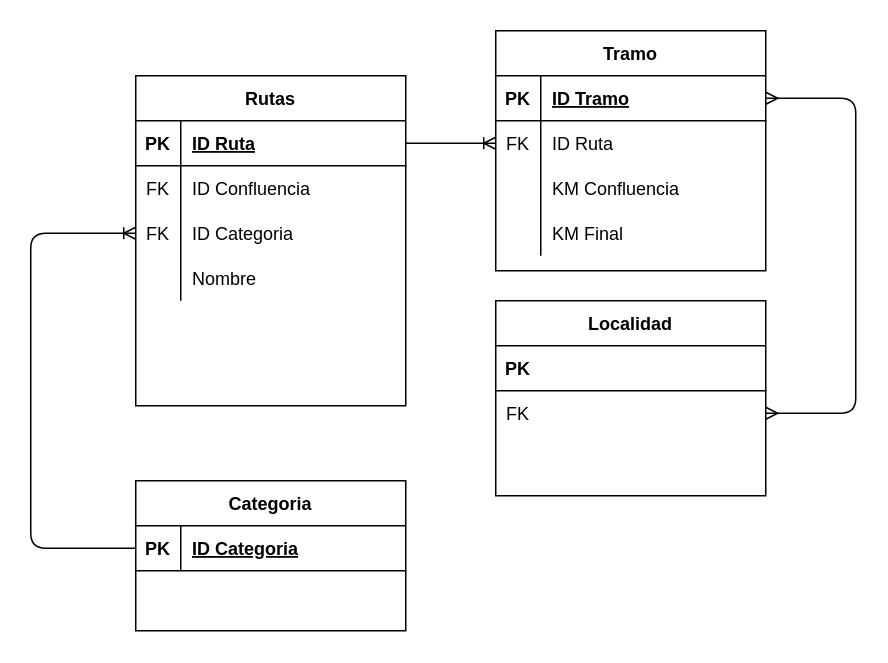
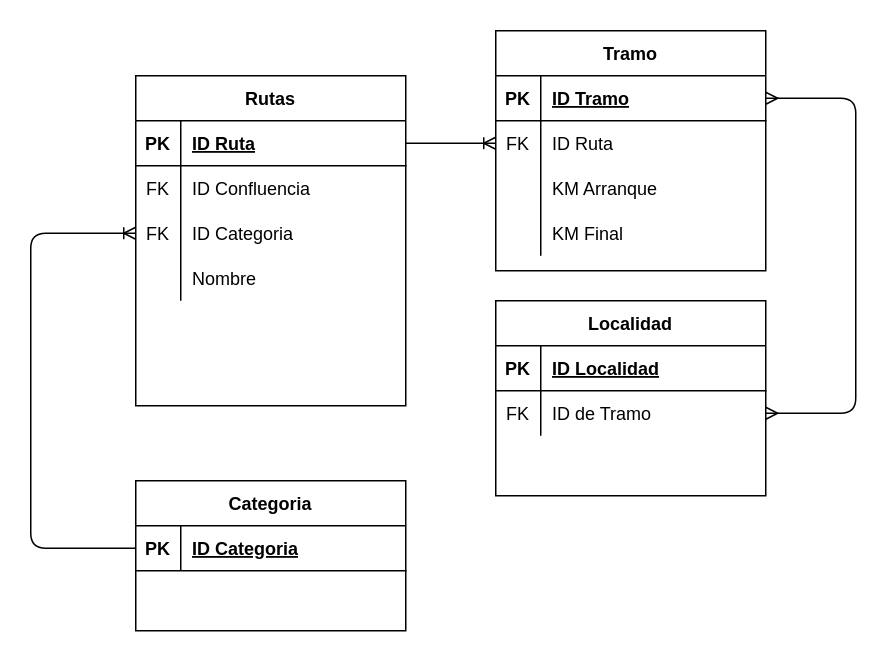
  <mxCell id="0" />
  <mxCell id="1" parent="0" />
  <mxCell id="2" value="Rutas" style="shape=table;startSize=30;container=1;collapsible=1;childLayout=tableLayout;fixedRows=1;rowLines=0;fontStyle=1;align=center;resizeLast=1;" parent="1" vertex="1"><mxGeometry x="90" y="50" width="180" height="220" as="geometry" /></mxCell>
  <mxCell id="3" value="" style="shape=partialRectangle;collapsible=0;dropTarget=0;pointerEvents=0;fillColor=none;top=0;left=0;bottom=1;right=0;points=[[0,0.5],[1,0.5]];portConstraint=eastwest;" parent="2" vertex="1"><mxGeometry y="30" width="180" height="30" as="geometry" /></mxCell>
  <mxCell id="4" value="PK" style="shape=partialRectangle;connectable=0;fillColor=none;top=0;left=0;bottom=0;right=0;fontStyle=1;overflow=hidden;" parent="3" vertex="1"><mxGeometry width="30" height="30" as="geometry" /></mxCell>
  <mxCell id="5" value="ID Ruta" style="shape=partialRectangle;connectable=0;fillColor=none;top=0;left=0;bottom=0;right=0;align=left;spacingLeft=6;fontStyle=5;overflow=hidden;" parent="3" vertex="1"><mxGeometry x="30" width="150" height="30" as="geometry" /></mxCell>
  <mxCell id="6" value="" style="shape=partialRectangle;collapsible=0;dropTarget=0;pointerEvents=0;fillColor=none;top=0;left=0;bottom=0;right=0;points=[[0,0.5],[1,0.5]];portConstraint=eastwest;" parent="2" vertex="1"><mxGeometry y="60" width="180" height="30" as="geometry" /></mxCell>
  <mxCell id="7" value="FK" style="shape=partialRectangle;connectable=0;fillColor=none;top=0;left=0;bottom=0;right=0;editable=1;overflow=hidden;" parent="6" vertex="1"><mxGeometry width="30" height="30" as="geometry" /></mxCell>
  <mxCell id="8" value="ID Confluencia" style="shape=partialRectangle;connectable=0;fillColor=none;top=0;left=0;bottom=0;right=0;align=left;spacingLeft=6;overflow=hidden;" parent="6" vertex="1"><mxGeometry x="30" width="150" height="30" as="geometry" /></mxCell>
  <mxCell id="9" value="" style="shape=partialRectangle;collapsible=0;dropTarget=0;pointerEvents=0;fillColor=none;top=0;left=0;bottom=0;right=0;points=[[0,0.5],[1,0.5]];portConstraint=eastwest;" parent="2" vertex="1"><mxGeometry y="90" width="180" height="30" as="geometry" /></mxCell>
  <mxCell id="10" value="FK" style="shape=partialRectangle;connectable=0;fillColor=none;top=0;left=0;bottom=0;right=0;editable=1;overflow=hidden;" parent="9" vertex="1"><mxGeometry width="30" height="30" as="geometry" /></mxCell>
  <mxCell id="11" value="ID Categoria" style="shape=partialRectangle;connectable=0;fillColor=none;top=0;left=0;bottom=0;right=0;align=left;spacingLeft=6;overflow=hidden;" parent="9" vertex="1"><mxGeometry x="30" width="150" height="30" as="geometry" /></mxCell>
  <mxCell id="12" value="" style="shape=partialRectangle;collapsible=0;dropTarget=0;pointerEvents=0;fillColor=none;top=0;left=0;bottom=0;right=0;points=[[0,0.5],[1,0.5]];portConstraint=eastwest;" parent="2" vertex="1"><mxGeometry y="120" width="180" height="30" as="geometry" /></mxCell>
  <mxCell id="13" value="" style="shape=partialRectangle;connectable=0;fillColor=none;top=0;left=0;bottom=0;right=0;editable=1;overflow=hidden;" parent="12" vertex="1"><mxGeometry width="30" height="30" as="geometry" /></mxCell>
  <mxCell id="14" value="Nombre" style="shape=partialRectangle;connectable=0;fillColor=none;top=0;left=0;bottom=0;right=0;align=left;spacingLeft=6;overflow=hidden;" parent="12" vertex="1"><mxGeometry x="30" width="150" height="30" as="geometry" /></mxCell>
  <mxCell id="15" value="" style="shape=partialRectangle;collapsible=0;dropTarget=0;pointerEvents=0;fillColor=none;top=0;left=0;bottom=0;right=0;points=[[0,0.5],[1,0.5]];portConstraint=eastwest;" parent="2" vertex="1"><mxGeometry y="150" width="180" height="30" as="geometry" /></mxCell>
  <mxCell id="16" value="" style="shape=partialRectangle;connectable=0;fillColor=none;top=0;left=0;bottom=0;right=0;editable=1;overflow=hidden;" parent="15" vertex="1"><mxGeometry width="30" height="30" as="geometry" /></mxCell>
  <mxCell id="17" value="" style="shape=partialRectangle;collapsible=0;dropTarget=0;pointerEvents=0;fillColor=none;top=0;left=0;bottom=0;right=0;points=[[0,0.5],[1,0.5]];portConstraint=eastwest;" parent="2" vertex="1"><mxGeometry y="180" width="180" height="30" as="geometry" /></mxCell>
  <mxCell id="18" value="" style="shape=partialRectangle;connectable=0;fillColor=none;top=0;left=0;bottom=0;right=0;editable=1;overflow=hidden;" parent="17" vertex="1"><mxGeometry width="30" height="30" as="geometry" /></mxCell>
  <mxCell id="19" value="Categoria" style="shape=table;startSize=30;container=1;collapsible=1;childLayout=tableLayout;fixedRows=1;rowLines=0;fontStyle=1;align=center;resizeLast=1;" parent="1" vertex="1"><mxGeometry x="90" y="320" width="180" height="100" as="geometry" /></mxCell>
  <mxCell id="20" value="" style="shape=partialRectangle;collapsible=0;dropTarget=0;pointerEvents=0;fillColor=none;top=0;left=0;bottom=1;right=0;points=[[0,0.5],[1,0.5]];portConstraint=eastwest;" parent="19" vertex="1"><mxGeometry y="30" width="180" height="30" as="geometry" /></mxCell>
  <mxCell id="21" value="PK" style="shape=partialRectangle;connectable=0;fillColor=none;top=0;left=0;bottom=0;right=0;fontStyle=1;overflow=hidden;" parent="20" vertex="1"><mxGeometry width="30" height="30" as="geometry" /></mxCell>
  <mxCell id="22" value="ID Categoria" style="shape=partialRectangle;connectable=0;fillColor=none;top=0;left=0;bottom=0;right=0;align=left;spacingLeft=6;fontStyle=5;overflow=hidden;" parent="20" vertex="1"><mxGeometry x="30" width="150" height="30" as="geometry" /></mxCell>
  <mxCell id="23" value="" style="shape=partialRectangle;collapsible=0;dropTarget=0;pointerEvents=0;fillColor=none;top=0;left=0;bottom=0;right=0;points=[[0,0.5],[1,0.5]];portConstraint=eastwest;" parent="19" vertex="1"><mxGeometry y="60" width="180" height="30" as="geometry" /></mxCell>
  <mxCell id="24" value="" style="shape=partialRectangle;connectable=0;fillColor=none;top=0;left=0;bottom=0;right=0;editable=1;overflow=hidden;" parent="23" vertex="1"><mxGeometry width="30" height="30" as="geometry" /></mxCell>
  <mxCell id="25" value="Tramo" style="shape=table;startSize=30;container=1;collapsible=1;childLayout=tableLayout;fixedRows=1;rowLines=0;fontStyle=1;align=center;resizeLast=1;" parent="1" vertex="1"><mxGeometry x="330" y="20" width="180" height="160" as="geometry" /></mxCell>
  <mxCell id="26" value="" style="shape=partialRectangle;collapsible=0;dropTarget=0;pointerEvents=0;fillColor=none;top=0;left=0;bottom=1;right=0;points=[[0,0.5],[1,0.5]];portConstraint=eastwest;" parent="25" vertex="1"><mxGeometry y="30" width="180" height="30" as="geometry" /></mxCell>
  <mxCell id="27" value="PK" style="shape=partialRectangle;connectable=0;fillColor=none;top=0;left=0;bottom=0;right=0;fontStyle=1;overflow=hidden;" parent="26" vertex="1"><mxGeometry width="30" height="30" as="geometry" /></mxCell>
  <mxCell id="28" value="ID Tramo" style="shape=partialRectangle;connectable=0;fillColor=none;top=0;left=0;bottom=0;right=0;align=left;spacingLeft=6;fontStyle=5;overflow=hidden;" parent="26" vertex="1"><mxGeometry x="30" width="150" height="30" as="geometry" /></mxCell>
  <mxCell id="29" value="" style="shape=partialRectangle;collapsible=0;dropTarget=0;pointerEvents=0;fillColor=none;top=0;left=0;bottom=0;right=0;points=[[0,0.5],[1,0.5]];portConstraint=eastwest;" parent="25" vertex="1"><mxGeometry y="60" width="180" height="30" as="geometry" /></mxCell>
  <mxCell id="30" value="FK" style="shape=partialRectangle;connectable=0;fillColor=none;top=0;left=0;bottom=0;right=0;editable=1;overflow=hidden;" parent="29" vertex="1"><mxGeometry width="30" height="30" as="geometry" /></mxCell>
  <mxCell id="31" value="ID Ruta" style="shape=partialRectangle;connectable=0;fillColor=none;top=0;left=0;bottom=0;right=0;align=left;spacingLeft=6;overflow=hidden;" parent="29" vertex="1"><mxGeometry x="30" width="150" height="30" as="geometry" /></mxCell>
  <mxCell id="32" value="" style="shape=partialRectangle;collapsible=0;dropTarget=0;pointerEvents=0;fillColor=none;top=0;left=0;bottom=0;right=0;points=[[0,0.5],[1,0.5]];portConstraint=eastwest;" parent="25" vertex="1"><mxGeometry y="90" width="180" height="30" as="geometry" /></mxCell>
  <mxCell id="33" value="" style="shape=partialRectangle;connectable=0;fillColor=none;top=0;left=0;bottom=0;right=0;editable=1;overflow=hidden;" parent="32" vertex="1"><mxGeometry width="30" height="30" as="geometry" /></mxCell>
- <mxCell id="34" value="KM Confluencia" style="shape=partialRectangle;connectable=0;fillColor=none;top=0;left=0;bottom=0;right=0;align=left;spacingLeft=6;overflow=hidden;" parent="32" vertex="1"><mxGeometry x="30" width="150" height="30" as="geometry" /></mxCell>
+ <mxCell id="34" value="KM Arranque" style="shape=partialRectangle;connectable=0;fillColor=none;top=0;left=0;bottom=0;right=0;align=left;spacingLeft=6;overflow=hidden;" parent="32" vertex="1"><mxGeometry x="30" width="150" height="30" as="geometry" /></mxCell>
  <mxCell id="35" value="" style="shape=partialRectangle;collapsible=0;dropTarget=0;pointerEvents=0;fillColor=none;top=0;left=0;bottom=0;right=0;points=[[0,0.5],[1,0.5]];portConstraint=eastwest;" parent="25" vertex="1"><mxGeometry y="120" width="180" height="30" as="geometry" /></mxCell>
  <mxCell id="36" value="" style="shape=partialRectangle;connectable=0;fillColor=none;top=0;left=0;bottom=0;right=0;editable=1;overflow=hidden;" parent="35" vertex="1"><mxGeometry width="30" height="30" as="geometry" /></mxCell>
  <mxCell id="37" value="KM Final" style="shape=partialRectangle;connectable=0;fillColor=none;top=0;left=0;bottom=0;right=0;align=left;spacingLeft=6;overflow=hidden;" parent="35" vertex="1"><mxGeometry x="30" width="150" height="30" as="geometry" /></mxCell>
  <mxCell id="38" value="Localidad" style="shape=table;startSize=30;container=1;collapsible=1;childLayout=tableLayout;fixedRows=1;rowLines=0;fontStyle=1;align=center;resizeLast=1;" parent="1" vertex="1"><mxGeometry x="330" y="200" width="180" height="130" as="geometry" /></mxCell>
  <mxCell id="39" value="" style="shape=partialRectangle;collapsible=0;dropTarget=0;pointerEvents=0;fillColor=none;top=0;left=0;bottom=1;right=0;points=[[0,0.5],[1,0.5]];portConstraint=eastwest;" parent="38" vertex="1"><mxGeometry y="30" width="180" height="30" as="geometry" /></mxCell>
  <mxCell id="40" value="PK" style="shape=partialRectangle;connectable=0;fillColor=none;top=0;left=0;bottom=0;right=0;fontStyle=1;overflow=hidden;" parent="39" vertex="1"><mxGeometry width="30" height="30" as="geometry" /></mxCell>
+ <mxCell id="41" value="ID Localidad" style="shape=partialRectangle;connectable=0;fillColor=none;top=0;left=0;bottom=0;right=0;align=left;spacingLeft=6;fontStyle=5;overflow=hidden;" parent="39" vertex="1"><mxGeometry x="30" width="150" height="30" as="geometry" /></mxCell>
  <mxCell id="42" value="" style="shape=partialRectangle;collapsible=0;dropTarget=0;pointerEvents=0;fillColor=none;top=0;left=0;bottom=0;right=0;points=[[0,0.5],[1,0.5]];portConstraint=eastwest;" parent="38" vertex="1"><mxGeometry y="60" width="180" height="30" as="geometry" /></mxCell>
  <mxCell id="43" value="FK" style="shape=partialRectangle;connectable=0;fillColor=none;top=0;left=0;bottom=0;right=0;editable=1;overflow=hidden;" parent="42" vertex="1"><mxGeometry width="30" height="30" as="geometry" /></mxCell>
+ <mxCell id="44" value="ID de Tramo" style="shape=partialRectangle;connectable=0;fillColor=none;top=0;left=0;bottom=0;right=0;align=left;spacingLeft=6;overflow=hidden;" parent="42" vertex="1"><mxGeometry x="30" width="150" height="30" as="geometry" /></mxCell>
  <mxCell id="45" value="" style="shape=partialRectangle;collapsible=0;dropTarget=0;pointerEvents=0;fillColor=none;top=0;left=0;bottom=0;right=0;points=[[0,0.5],[1,0.5]];portConstraint=eastwest;" parent="38" vertex="1"><mxGeometry y="90" width="180" height="30" as="geometry" /></mxCell>
  <mxCell id="46" value="" style="shape=partialRectangle;connectable=0;fillColor=none;top=0;left=0;bottom=0;right=0;editable=1;overflow=hidden;" parent="45" vertex="1"><mxGeometry width="30" height="30" as="geometry" /></mxCell>
  <mxCell id="47" value="" style="edgeStyle=orthogonalEdgeStyle;fontSize=12;html=1;endArrow=ERoneToMany;entryX=0;entryY=0.5;entryDx=0;entryDy=0;exitX=0;exitY=0.5;exitDx=0;exitDy=0;" parent="1" source="20" target="9" edge="1"><mxGeometry width="100" height="100" relative="1" as="geometry"><mxPoint x="350" y="270" as="sourcePoint" /><mxPoint x="450" y="170" as="targetPoint" /><Array as="points"><mxPoint x="20" y="365" /><mxPoint x="20" y="155" /></Array></mxGeometry></mxCell>
  <mxCell id="48" value="" style="edgeStyle=entityRelationEdgeStyle;fontSize=12;html=1;endArrow=ERoneToMany;exitX=1;exitY=0.5;exitDx=0;exitDy=0;entryX=0;entryY=0.5;entryDx=0;entryDy=0;" parent="1" source="3" target="29" edge="1"><mxGeometry width="100" height="100" relative="1" as="geometry"><mxPoint x="350" y="270" as="sourcePoint" /><mxPoint x="450" y="170" as="targetPoint" /></mxGeometry></mxCell>
  <mxCell id="49" value="" style="edgeStyle=orthogonalEdgeStyle;fontSize=12;html=1;endArrow=ERmany;startArrow=ERmany;entryX=1;entryY=0.5;entryDx=0;entryDy=0;exitX=1;exitY=0.5;exitDx=0;exitDy=0;" parent="1" source="42" target="26" edge="1"><mxGeometry width="100" height="100" relative="1" as="geometry"><mxPoint x="350" y="270" as="sourcePoint" /><mxPoint x="450" y="170" as="targetPoint" /><Array as="points"><mxPoint x="570" y="275" /><mxPoint x="570" y="65" /></Array></mxGeometry></mxCell>
